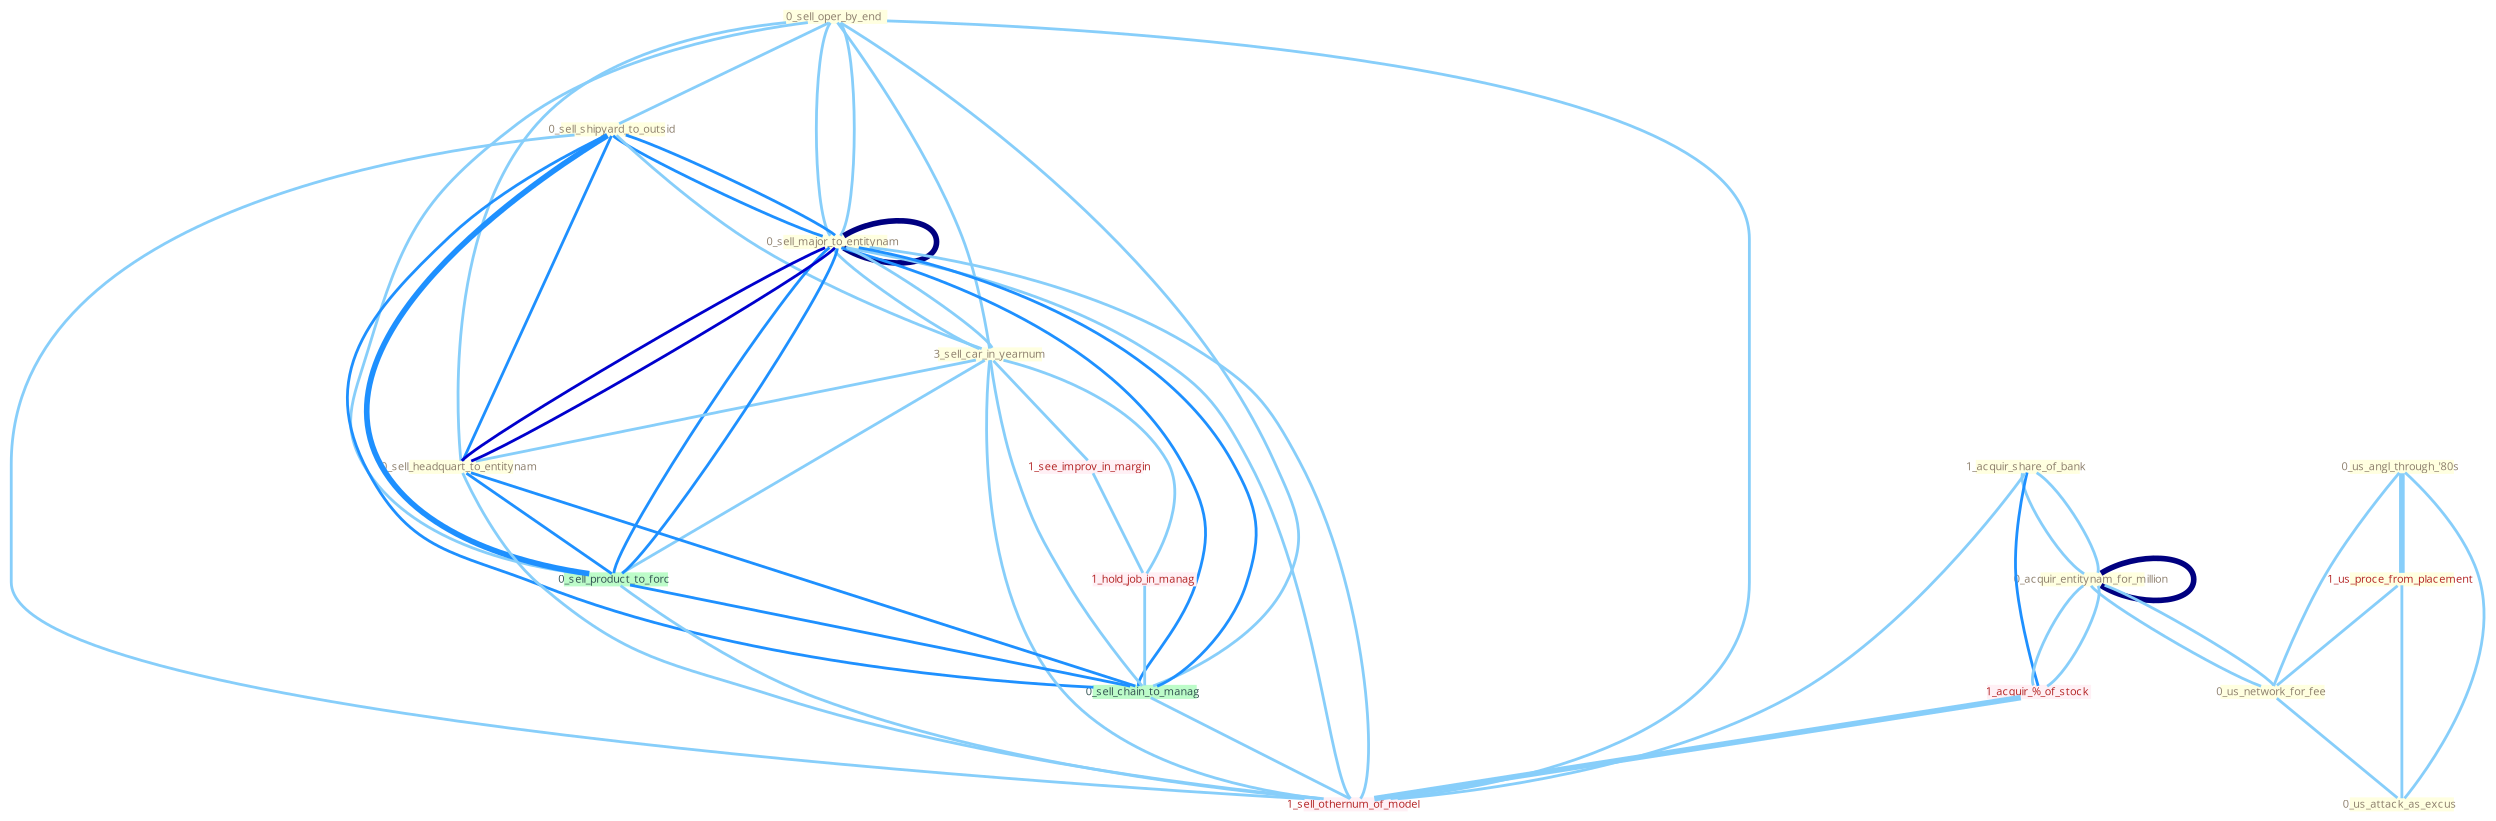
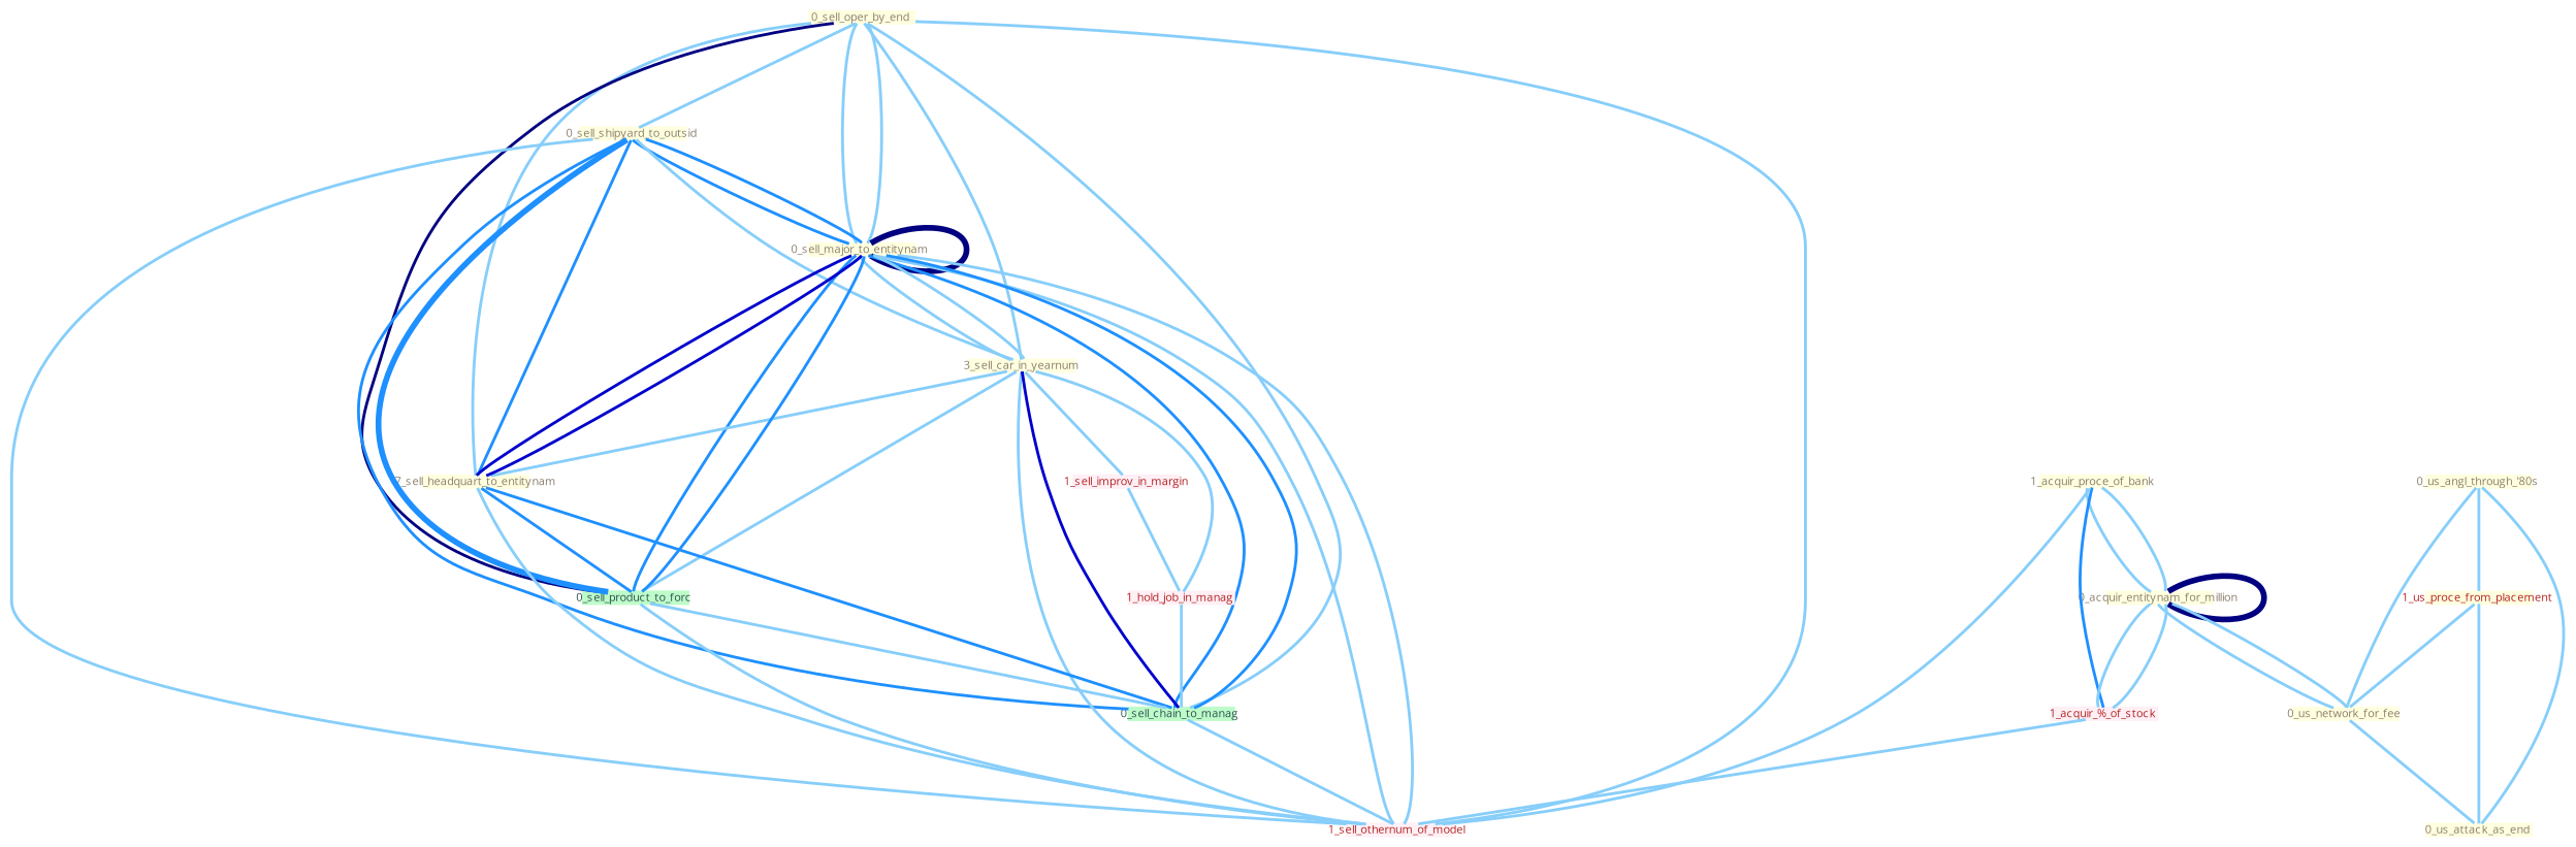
  graph {
    fontname="Open Sans"
    node [color="#ffffe0" fixedsize=true fontcolor="#8b7d6b" fontname="Open Sans" fontsize=4 shape=polygon style=filled]
    edge [color="#87cefa" fontname="Open Sans" w=1]
    "0_sell_oper_by_end " [height=.06 width=.5]
-   "1_acquir_share_of_bank " [height=.06 width=.5]
+   "1_acquir_share_of_bank " [height=.06 width=.5 label="1_acquir_proce_of_bank"]
    "0_sell_shipyard_to_outsid " [height=.06 width=.5]
    "0_sell_major_to_entitynam " [height=.06 width=.5]
    "0_acquir_entitynam_for_million " [height=.06 width=.5]
    "0_us_angl_through_'80s " [height=.06 width=.5]
    "1_us_proce_from_placement " [fontcolor="#b22222" height=.06 width=.5]
    n8 [height=.06 label="3_sell_car_in_yearnum" width=.5]
-   "0_sell_headquart_to_entitynam " [height=.06 width=.5]
+   "0_sell_headquart_to_entitynam " [height=.06 width=.5 label="7_sell_headquart_to_entitynam"]
    "0_us_network_for_fee " [height=.06 width=.5]
-   "0_us_attack_as_excus " [height=.06 width=.5]
-   "1_see_improv_in_margin " [color="#fff0f5" fontcolor="#b22222" height=.06 width=.5]
+   "0_us_attack_as_excus " [height=.06 width=.5 label="0_us_attack_as_end"]
+   "1_see_improv_in_margin " [color="#fff0f5" fontcolor="#b22222" height=.06 width=.5 label="1_sell_improv_in_margin"]
    "1_acquir_%_of_stock " [color="#fff0f5" fontcolor="#b22222" height=.06 width=.5]
    "1_hold_job_in_manag " [color="#fff0f5" fontcolor="#b22222" height=.06 width=.5]
    "1_sell_othernum_of_model " [color="#fff0f5" fontcolor="#b22222" height=.06 width=.5]
    "0_sell_product_to_forc " [color="#BDFCC9" fontcolor="#2f4f4f" height=.06 width=.5]
    "0_sell_chain_to_manag " [color="#BDFCC9" fontcolor="#2f4f4f" height=.06 width=.5]
    subgraph sub_1 {
      "0_sell_oper_by_end "
      "1_acquir_share_of_bank "
      "0_sell_shipyard_to_outsid "
      "0_sell_major_to_entitynam "
      "0_acquir_entitynam_for_million "
      "0_us_angl_through_'80s "
      "1_us_proce_from_placement "
      n8
      "0_sell_headquart_to_entitynam "
      "0_us_network_for_fee "
      "0_us_attack_as_excus "
    }
    subgraph sub_2 {
      "1_see_improv_in_margin "
      "1_acquir_%_of_stock "
      "1_hold_job_in_manag "
      "1_sell_othernum_of_model "
    }
    "0_sell_oper_by_end " -- "0_sell_shipyard_to_outsid "
    "0_sell_oper_by_end " -- "0_sell_major_to_entitynam "
    "0_sell_oper_by_end " -- "0_sell_major_to_entitynam "
    "0_sell_oper_by_end " -- n8
    "0_sell_oper_by_end " -- "0_sell_headquart_to_entitynam "
    "0_sell_oper_by_end " -- "1_sell_othernum_of_model "
-   "0_sell_oper_by_end " -- "0_sell_product_to_forc "
+   "0_sell_oper_by_end " -- "0_sell_product_to_forc " [color="#000080"]
    "0_sell_oper_by_end " -- "0_sell_chain_to_manag "
    "1_acquir_share_of_bank " -- "0_acquir_entitynam_for_million "
    "1_acquir_share_of_bank " -- "0_acquir_entitynam_for_million "
    "1_acquir_share_of_bank " -- "1_acquir_%_of_stock " [color="#1e90ff" w=2]
    "1_acquir_share_of_bank " -- "1_sell_othernum_of_model "
    "0_sell_shipyard_to_outsid " -- "0_sell_major_to_entitynam " [color="#1e90ff" w=2]
    "0_sell_shipyard_to_outsid " -- "0_sell_major_to_entitynam " [color="#1e90ff" w=2]
    "0_sell_shipyard_to_outsid " -- n8
    "0_sell_shipyard_to_outsid " -- "0_sell_headquart_to_entitynam " [color="#1e90ff" w=2]
    "0_sell_shipyard_to_outsid " -- "1_sell_othernum_of_model "
    "0_sell_shipyard_to_outsid " -- "0_sell_product_to_forc " [color="#1e90ff" style=bold w=2]
    "0_sell_shipyard_to_outsid " -- "0_sell_chain_to_manag " [color="#1e90ff" w=2]
    "0_sell_major_to_entitynam " -- "0_sell_major_to_entitynam " [color="#000080" style=bold w=4]
    "0_sell_major_to_entitynam " -- n8
    "0_sell_major_to_entitynam " -- "0_sell_headquart_to_entitynam " [color="#0000cd" w=3]
    "0_sell_major_to_entitynam " -- "1_sell_othernum_of_model "
    "0_sell_major_to_entitynam " -- "1_sell_othernum_of_model "
    "0_sell_major_to_entitynam " -- "0_sell_product_to_forc " [color="#1e90ff" w=2]
    "0_sell_major_to_entitynam " -- "0_sell_chain_to_manag " [color="#1e90ff" w=2]
    "0_sell_major_to_entitynam " -- "0_sell_chain_to_manag " [color="#1e90ff" w=2]
    "0_acquir_entitynam_for_million " -- "0_acquir_entitynam_for_million " [color="#000080" style=bold w=4]
    "0_acquir_entitynam_for_million " -- "0_us_network_for_fee "
    "0_acquir_entitynam_for_million " -- "1_acquir_%_of_stock "
    "0_acquir_entitynam_for_million " -- "1_acquir_%_of_stock "
-   "0_us_angl_through_'80s " -- "1_us_proce_from_placement " [style=bold]
+   "0_us_angl_through_'80s " -- "1_us_proce_from_placement "
    "0_us_angl_through_'80s " -- "0_us_network_for_fee "
    "0_us_angl_through_'80s " -- "0_us_attack_as_excus "
    "1_us_proce_from_placement " -- "0_us_network_for_fee "
    "1_us_proce_from_placement " -- "0_us_attack_as_excus "
    n8 -- "0_sell_major_to_entitynam "
    n8 -- "0_sell_headquart_to_entitynam "
    n8 -- "1_see_improv_in_margin "
    n8 -- "1_hold_job_in_manag "
    n8 -- "1_sell_othernum_of_model "
    n8 -- "0_sell_product_to_forc "
-   n8 -- "0_sell_chain_to_manag "
+   n8 -- "0_sell_chain_to_manag " [color="#0000cd"]
    "0_sell_headquart_to_entitynam " -- "0_sell_major_to_entitynam " [color="#0000cd" w=3]
    "0_sell_headquart_to_entitynam " -- "1_sell_othernum_of_model "
    "0_sell_headquart_to_entitynam " -- "0_sell_product_to_forc " [color="#1e90ff" w=2]
    "0_sell_headquart_to_entitynam " -- "0_sell_chain_to_manag " [color="#1e90ff" w=2]
    "0_us_network_for_fee " -- "0_acquir_entitynam_for_million "
    "0_us_network_for_fee " -- "0_us_attack_as_excus "
    "1_see_improv_in_margin " -- "1_hold_job_in_manag "
-   "1_acquir_%_of_stock " -- "1_sell_othernum_of_model " [style=bold]
+   "1_acquir_%_of_stock " -- "1_sell_othernum_of_model "
    "1_hold_job_in_manag " -- "0_sell_chain_to_manag "
    "0_sell_product_to_forc " -- "0_sell_major_to_entitynam " [color="#1e90ff" w=2]
    "0_sell_product_to_forc " -- "1_sell_othernum_of_model "
-   "0_sell_product_to_forc " -- "0_sell_chain_to_manag " [color="#1e90ff" w=2]
+   "0_sell_product_to_forc " -- "0_sell_chain_to_manag " [w=2]
    "0_sell_chain_to_manag " -- "1_sell_othernum_of_model "
  }
